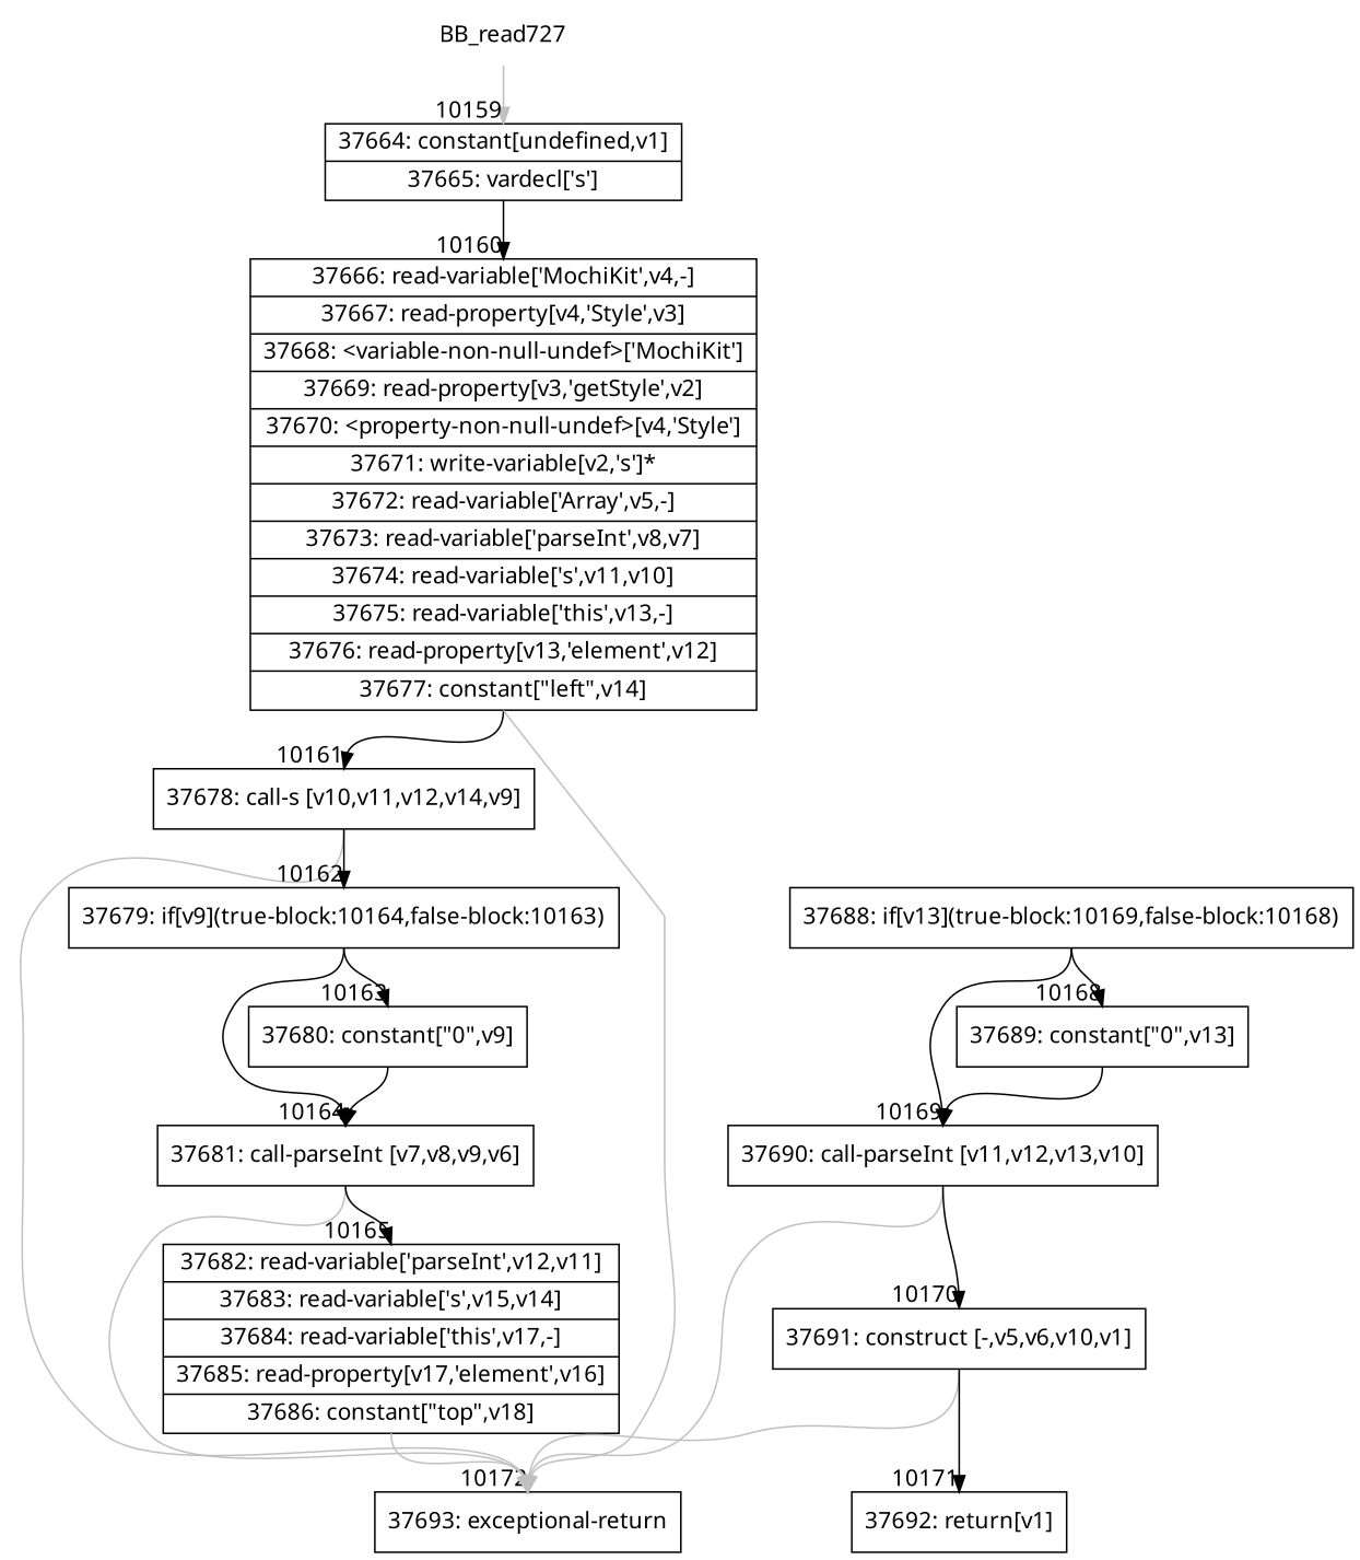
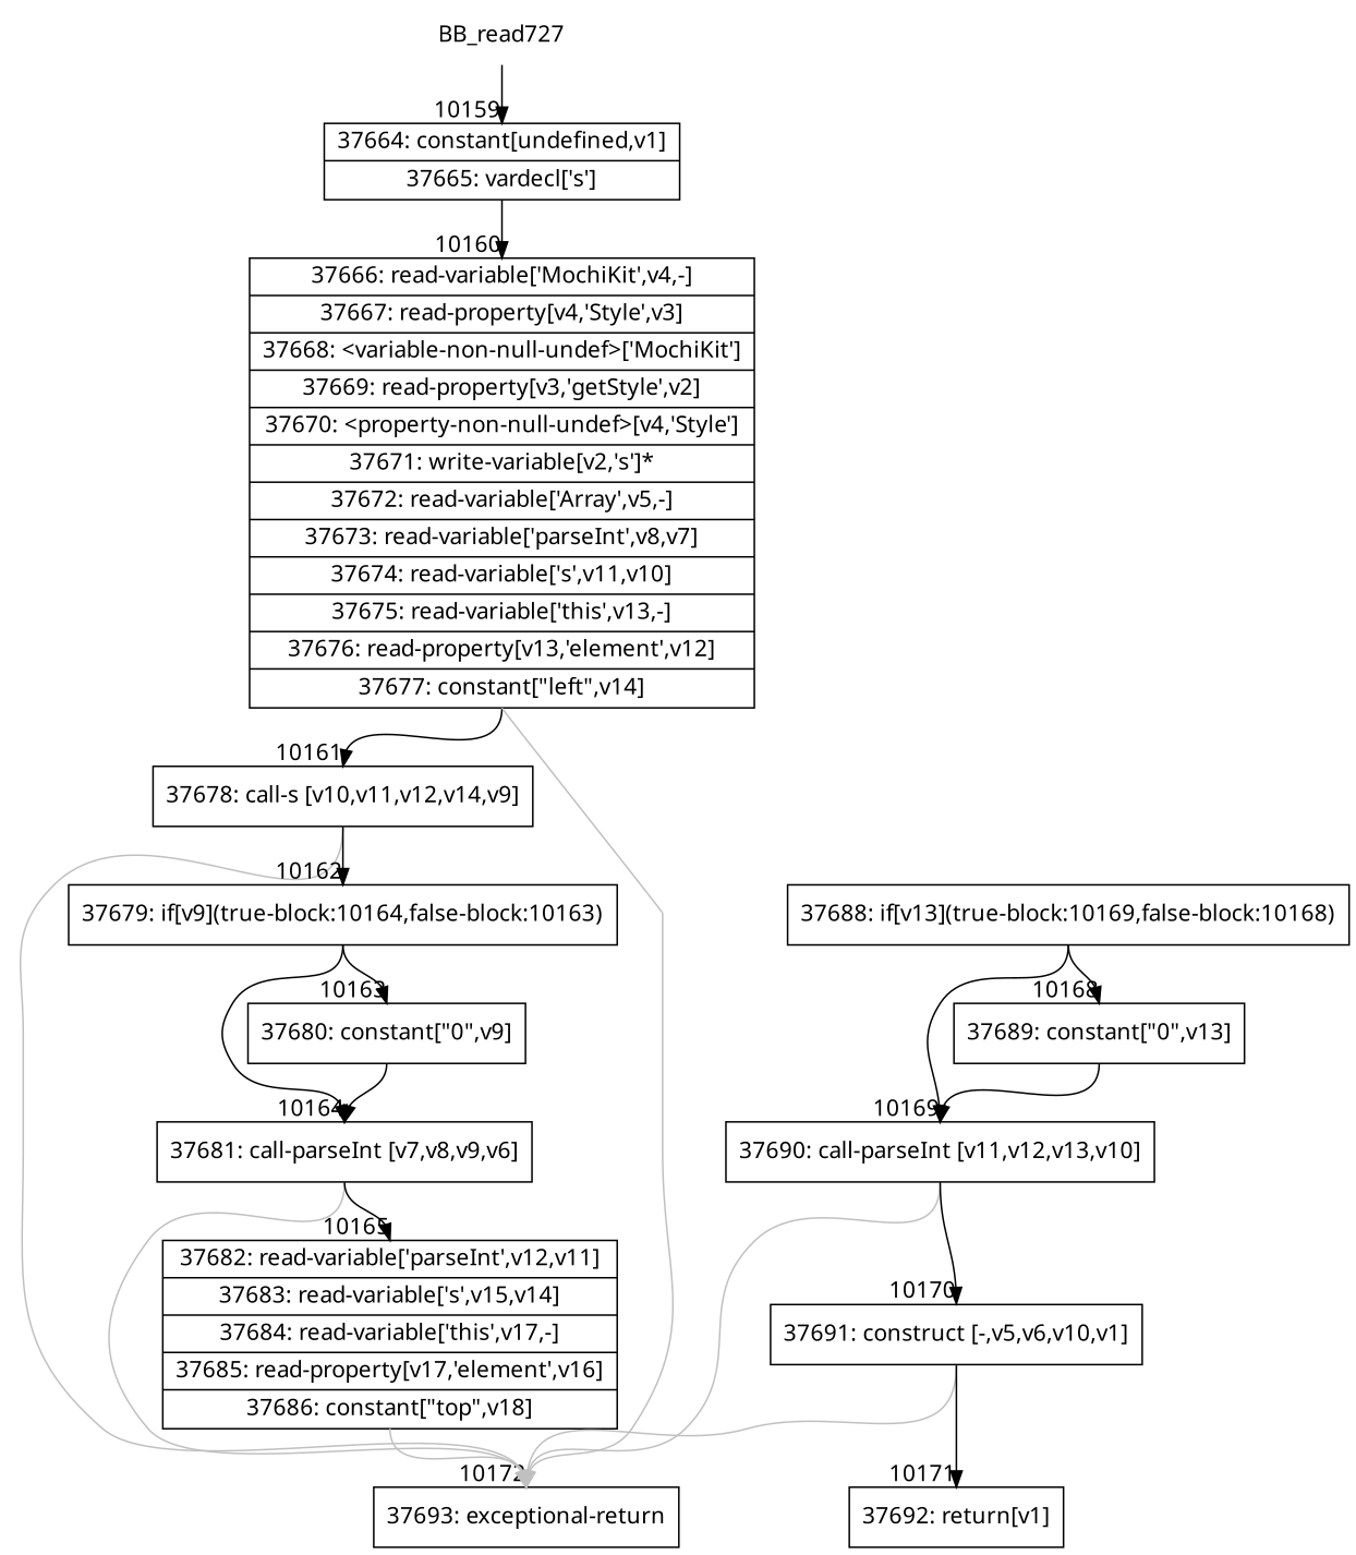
  digraph {
    fontname="Noto Sans"
    rankdir=TD
    node [fontname="Noto Sans" shape=record]
    edge [fontname="Noto Sans" headport=n tailport=s]
    n1 [label=BB_read727 shape=none]
    n2 [label="{37664: constant[undefined,v1]|37665: vardecl['s']}"]
    n3 [label="{37666: read-variable['MochiKit',v4,-]|37667: read-property[v4,'Style',v3]|37668: \<variable-non-null-undef\>['MochiKit']|37669: read-property[v3,'getStyle',v2]|37670: \<property-non-null-undef\>[v4,'Style']|37671: write-variable[v2,'s']*|37672: read-variable['Array',v5,-]|37673: read-variable['parseInt',v8,v7]|37674: read-variable['s',v11,v10]|37675: read-variable['this',v13,-]|37676: read-property[v13,'element',v12]|37677: constant[\"left\",v14]}"]
    n4 [label="{37678: call-s [v10,v11,v12,v14,v9]}"]
    n5 [label="{37693: exceptional-return}"]
    n6 [label="{37679: if[v9](true-block:10164,false-block:10163)}"]
    n7 [label="{37681: call-parseInt [v7,v8,v9,v6]}"]
    n8 [label="{37680: constant[\"0\",v9]}"]
    n9 [label="{37682: read-variable['parseInt',v12,v11]|37683: read-variable['s',v15,v14]|37684: read-variable['this',v17,-]|37685: read-property[v17,'element',v16]|37686: constant[\"top\",v18]}"]
    n10 [label="{37688: if[v13](true-block:10169,false-block:10168)}"]
    n11 [label="{37690: call-parseInt [v11,v12,v13,v10]}"]
    n12 [label="{37689: constant[\"0\",v13]}"]
    n13 [label="{37691: construct [-,v5,v6,v10,v1]}"]
    n14 [label="{37692: return[v1]}"]
-   n1 -> n2 [headlabel="    10159" color=gray]
+   n1 -> n2 [headlabel="    10159"]
    n2 -> n3 [headlabel="      10160"]
    n3 -> n4 [headlabel="      10161"]
    n3 -> n5 [color=gray headlabel="      10172"]
    n4 -> n5 [color=gray]
    n4 -> n6 [headlabel="      10162"]
    n6 -> n7 [headlabel="      10164"]
    n6 -> n8 [headlabel="      10163"]
    n7 -> n5 [color=gray]
    n7 -> n9 [headlabel="      10165"]
    n8 -> n7
    n9 -> n5 [color=gray]
    n10 -> n11 [headlabel="      10169"]
    n10 -> n12 [headlabel="      10168"]
    n11 -> n5 [color=gray]
    n11 -> n13 [headlabel="      10170"]
    n12 -> n11
    n13 -> n5 [color=gray]
    n13 -> n14 [headlabel="      10171"]
  }
